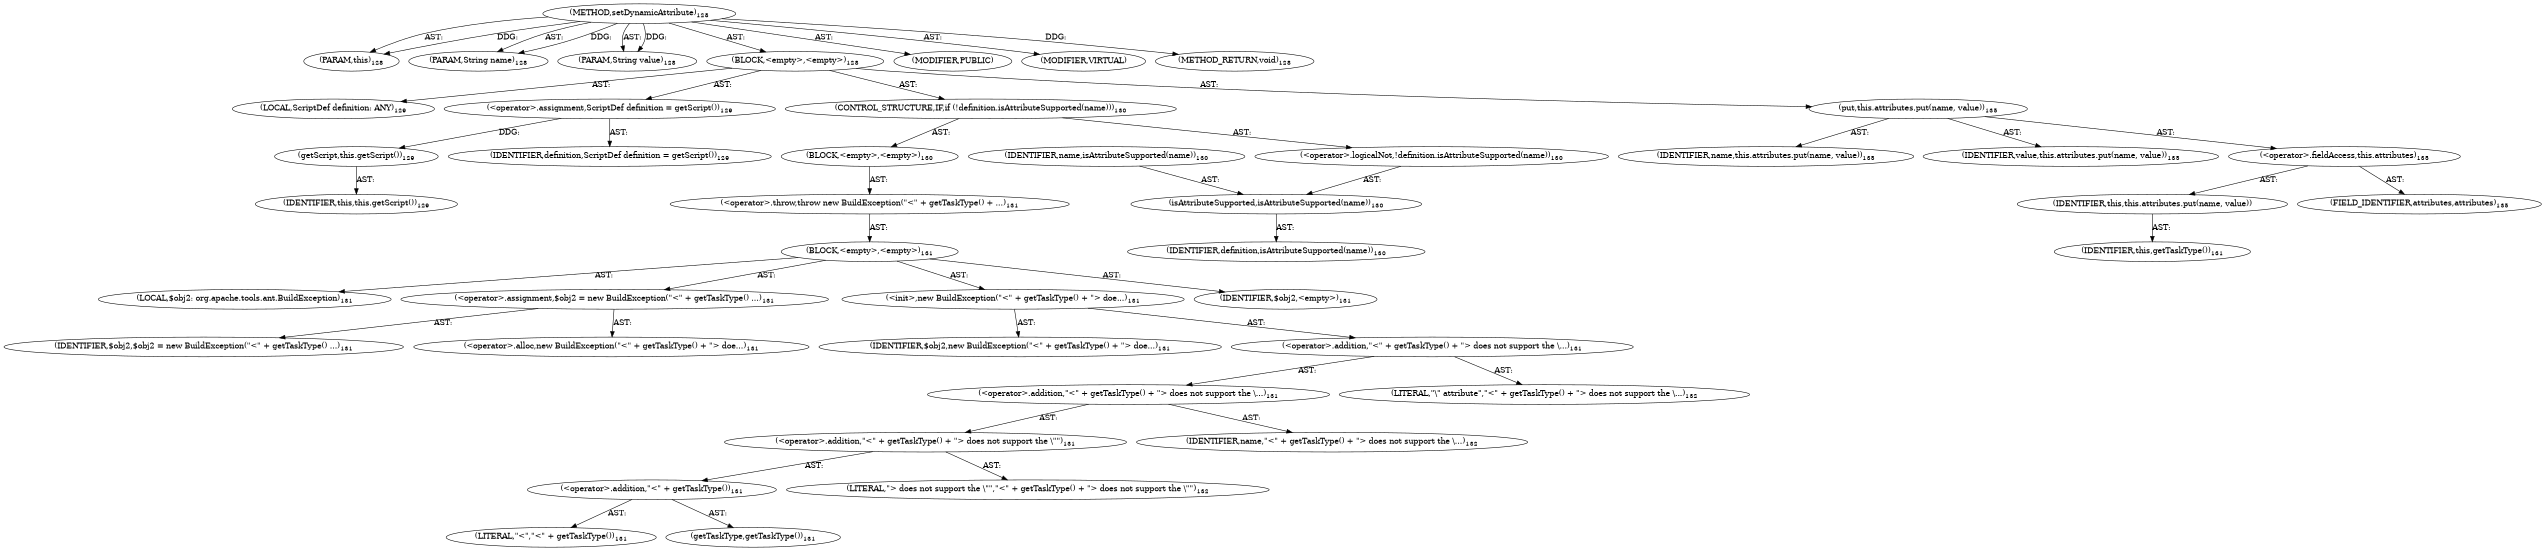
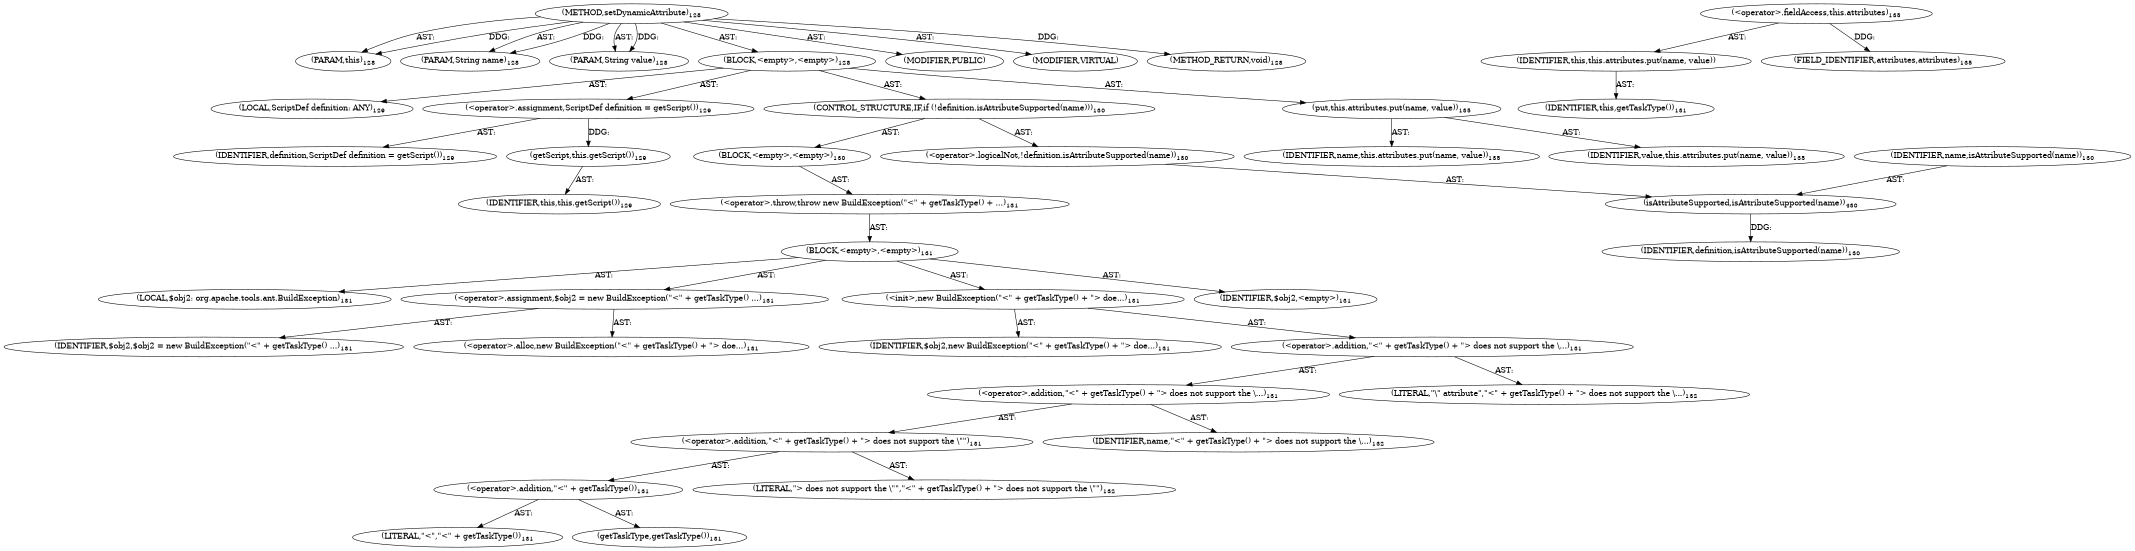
  digraph {
    n1 [label=<(METHOD,setDynamicAttribute)<SUB>128</SUB>>]
    n2 [label=<(PARAM,this)<SUB>128</SUB>>]
    n3 [label=<(PARAM,String name)<SUB>128</SUB>>]
    n4 [label=<(PARAM,String value)<SUB>128</SUB>>]
    n5 [label=<(BLOCK,&lt;empty&gt;,&lt;empty&gt;)<SUB>128</SUB>>]
    n6 [label=<(MODIFIER,PUBLIC)>]
    n7 [label=<(MODIFIER,VIRTUAL)>]
    n8 [label=<(METHOD_RETURN,void)<SUB>128</SUB>>]
    n9 [label=<(LOCAL,ScriptDef definition: ANY)<SUB>129</SUB>>]
    n10 [label=<(&lt;operator&gt;.assignment,ScriptDef definition = getScript())<SUB>129</SUB>>]
    n11 [label=<(CONTROL_STRUCTURE,IF,if (!definition.isAttributeSupported(name)))<SUB>130</SUB>>]
    n12 [label=<(put,this.attributes.put(name, value))<SUB>135</SUB>>]
    n13 [label=<(IDENTIFIER,definition,ScriptDef definition = getScript())<SUB>129</SUB>>]
    n14 [label=<(getScript,this.getScript())<SUB>129</SUB>>]
    n15 [label=<(&lt;operator&gt;.logicalNot,!definition.isAttributeSupported(name))<SUB>130</SUB>>]
    n16 [label=<(BLOCK,&lt;empty&gt;,&lt;empty&gt;)<SUB>130</SUB>>]
    n17 [label=<(&lt;operator&gt;.fieldAccess,this.attributes)<SUB>135</SUB>>]
    n18 [label=<(IDENTIFIER,name,this.attributes.put(name, value))<SUB>135</SUB>>]
    n19 [label=<(IDENTIFIER,value,this.attributes.put(name, value))<SUB>135</SUB>>]
    n20 [label=<(IDENTIFIER,this,this.getScript())<SUB>129</SUB>>]
-   n21 [label=<(isAttributeSupported,isAttributeSupported(name))<SUB>130</SUB>>]
+   n21 [label=<(isAttributeSupported,isAttributeSupported(name))<SUB>430</SUB>>]
    n22 [label=<(&lt;operator&gt;.throw,throw new BuildException(&quot;&lt;&quot; + getTaskType() + ...)<SUB>131</SUB>>]
    n23 [label=<(IDENTIFIER,definition,isAttributeSupported(name))<SUB>130</SUB>>]
    n24 [label=<(IDENTIFIER,name,isAttributeSupported(name))<SUB>130</SUB>>]
    n25 [label=<(BLOCK,&lt;empty&gt;,&lt;empty&gt;)<SUB>131</SUB>>]
    n26 [label=<(LOCAL,$obj2: org.apache.tools.ant.BuildException)<SUB>131</SUB>>]
    n27 [label=<(&lt;operator&gt;.assignment,$obj2 = new BuildException(&quot;&lt;&quot; + getTaskType() ...)<SUB>131</SUB>>]
    n28 [label=<(&lt;init&gt;,new BuildException(&quot;&lt;&quot; + getTaskType() + &quot;&gt; doe...)<SUB>131</SUB>>]
    n29 [label=<(IDENTIFIER,$obj2,&lt;empty&gt;)<SUB>131</SUB>>]
    n30 [label=<(IDENTIFIER,$obj2,$obj2 = new BuildException(&quot;&lt;&quot; + getTaskType() ...)<SUB>131</SUB>>]
    n31 [label=<(&lt;operator&gt;.alloc,new BuildException(&quot;&lt;&quot; + getTaskType() + &quot;&gt; doe...)<SUB>131</SUB>>]
    n32 [label=<(IDENTIFIER,$obj2,new BuildException(&quot;&lt;&quot; + getTaskType() + &quot;&gt; doe...)<SUB>131</SUB>>]
    n33 [label=<(&lt;operator&gt;.addition,&quot;&lt;&quot; + getTaskType() + &quot;&gt; does not support the \...)<SUB>131</SUB>>]
    n34 [label=<(&lt;operator&gt;.addition,&quot;&lt;&quot; + getTaskType() + &quot;&gt; does not support the \...)<SUB>131</SUB>>]
    n35 [label=<(LITERAL,&quot;\&quot; attribute&quot;,&quot;&lt;&quot; + getTaskType() + &quot;&gt; does not support the \...)<SUB>132</SUB>>]
    n36 [label=<(&lt;operator&gt;.addition,&quot;&lt;&quot; + getTaskType() + &quot;&gt; does not support the \&quot;&quot;)<SUB>131</SUB>>]
    n37 [label=<(IDENTIFIER,name,&quot;&lt;&quot; + getTaskType() + &quot;&gt; does not support the \...)<SUB>132</SUB>>]
    n38 [label=<(&lt;operator&gt;.addition,&quot;&lt;&quot; + getTaskType())<SUB>131</SUB>>]
    n39 [label=<(LITERAL,&quot;&gt; does not support the \&quot;&quot;,&quot;&lt;&quot; + getTaskType() + &quot;&gt; does not support the \&quot;&quot;)<SUB>132</SUB>>]
    n40 [label=<(LITERAL,&quot;&lt;&quot;,&quot;&lt;&quot; + getTaskType())<SUB>131</SUB>>]
    n41 [label=<(getTaskType,getTaskType())<SUB>131</SUB>>]
    n42 [label=<(IDENTIFIER,this,getTaskType())<SUB>131</SUB>>]
    n43 [label=<(IDENTIFIER,this,this.attributes.put(name, value))>]
    n44 [label=<(FIELD_IDENTIFIER,attributes,attributes)<SUB>135</SUB>>]
    n1 -> n2 [label="AST: "]
    n1 -> n2 [label="DDG: "]
    n1 -> n3 [label="AST: "]
    n1 -> n3 [label="DDG: "]
    n1 -> n4 [label="AST: "]
    n1 -> n4 [label="DDG: "]
    n1 -> n5 [label="AST: "]
    n1 -> n6 [label="AST: "]
    n1 -> n7 [label="AST: "]
    n1 -> n8 [label="DDG: "]
    n5 -> n9 [label="AST: "]
    n5 -> n10 [label="AST: "]
    n5 -> n11 [label="AST: "]
    n5 -> n12 [label="AST: "]
    n10 -> n13 [label="AST: "]
    n10 -> n14 [label="DDG: "]
    n11 -> n15 [label="AST: "]
    n11 -> n16 [label="AST: "]
-   n12 -> n17 [label="AST: "]
    n12 -> n18 [label="AST: "]
    n12 -> n19 [label="AST: "]
    n14 -> n20 [label="AST: "]
    n15 -> n21 [label="AST: "]
    n16 -> n22 [label="AST: "]
    n17 -> n43 [label="AST: "]
-   n17 -> n44 [label="AST: "]
-   n21 -> n23 [label="AST: "]
+   n17 -> n44 [label="DDG: "]
+   n21 -> n23 [label="DDG: "]
    n22 -> n25 [label="AST: "]
    n24 -> n21 [label="AST: "]
    n25 -> n26 [label="AST: "]
    n25 -> n27 [label="AST: "]
    n25 -> n28 [label="AST: "]
    n25 -> n29 [label="AST: "]
    n27 -> n30 [label="AST: "]
    n27 -> n31 [label="AST: "]
    n28 -> n32 [label="AST: "]
    n28 -> n33 [label="AST: "]
    n33 -> n34 [label="AST: "]
    n33 -> n35 [label="AST: "]
    n34 -> n36 [label="AST: "]
    n34 -> n37 [label="AST: "]
    n36 -> n38 [label="AST: "]
    n36 -> n39 [label="AST: "]
    n38 -> n40 [label="AST: "]
    n38 -> n41 [label="AST: "]
    n43 -> n42 [label="AST: "]
  }
